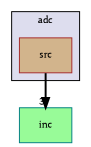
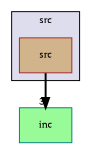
  digraph {
    compound=true
    fontname="PT Serif"
    node [fontname="PT Serif" fontsize=10 shape=box style=filled]
    n1 [fillcolor=tan label=src pencolor=black color=brown]
    n2 [label=inc fillcolor=palegreen color=teal]
    subgraph cluster_1 {
      bgcolor="#ddddee"
      fontsize=10
-     label=adc
+     label=src
      pencolor=black
      n1
    }
    n1 -> n2 [headlabel=3 labeldistance=1.5 labelfontname=Helvetica labelfontsize=10 style=bold fontname="PT Serif"]
  }
